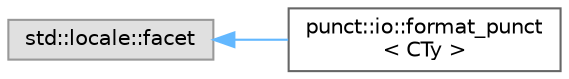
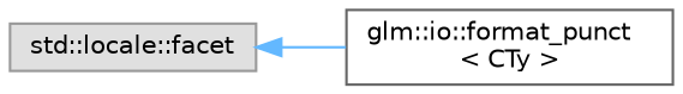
  digraph {
    rankdir=LR
    node [fontname=Helvetica fontsize=10 shape=box style=filled]
    n1 [color=grey60 fillcolor="#E0E0E0" height=0.2 label="std::locale::facet" width=0.4]
-   n2 [color=grey40 fillcolor=white height=0.2 label="punct::io::format_punct\l\< CTy \>" width=0.4]
+   n2 [color=grey40 fillcolor=white height=0.2 label="glm::io::format_punct\l\< CTy \>" width=0.4]
    n1 -> n2 [color=steelblue1 dir=back fontname=Helvetica fontsize=10 labelfontname=Helvetica labelfontsize=10 style=solid]
  }
